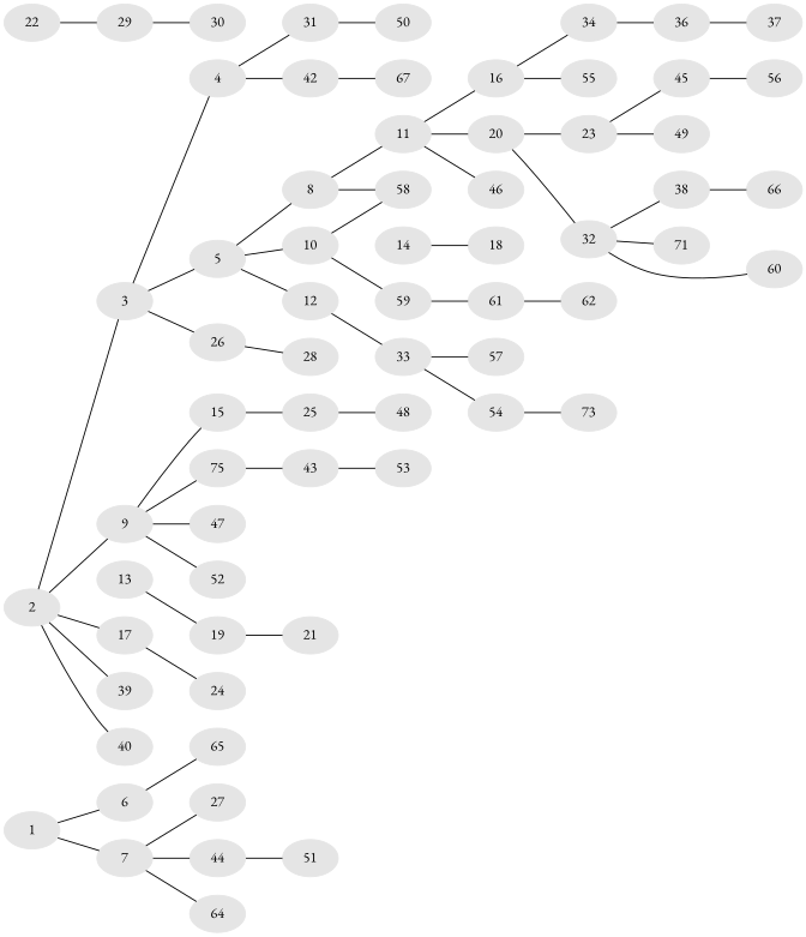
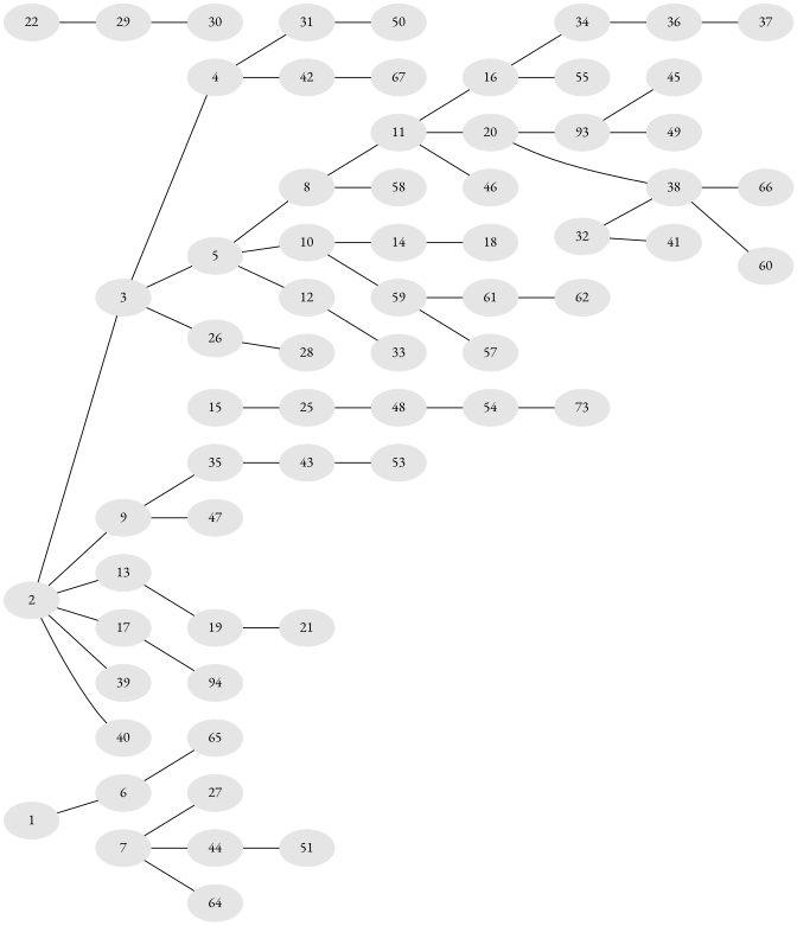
  graph {
    fontname="EB Garamond"
    rankdir=LR
    node [color=gray90 fontname="EB Garamond" style=filled]
    edge [fontname="EB Garamond"]
    1
    6
    7
    2
    3
    9
    13
    17
    39
    40
    65
    27
    44
    64
    4
    5
    26
    15
-   35 [label=75]
+   35
    47
-   52
    19
-   24
+   24 [label=94]
    22
    29
    31
    42
    8
    10
    12
    28
    50
    67
    11
    58
    14
    59
    33
    51
    16
    20
    46
    25
    43
    18
    61
    34
    55
-   23
+   23 [label=93]
    32
    57
    21
    48
    36
    45
    49
    38
-   41 [label=71]
+   41
    30
-   56
    54
    60
    66
    37
    53
    n66 [label=73]
    62
    1 -- 6
-   1 -- 7
    6 -- 65
    7 -- 27
    7 -- 44
    7 -- 64
    2 -- 3
    2 -- 9
+   2 -- 13
    2 -- 17
    2 -- 39
    2 -- 40
    3 -- 4
    3 -- 5
    3 -- 26
-   9 -- 15
    9 -- 35
    9 -- 47
-   9 -- 52
    13 -- 19
    17 -- 24
    44 -- 51
    4 -- 31
    4 -- 42
    5 -- 8
    5 -- 10
    5 -- 12
    26 -- 28
    15 -- 25
    35 -- 43
    19 -- 21
    22 -- 29
    29 -- 30
    31 -- 50
    42 -- 67
    8 -- 11
    8 -- 58
-   10 -- 58
+   10 -- 14
    10 -- 59
    12 -- 33
    11 -- 16
    11 -- 20
    11 -- 46
    14 -- 18
    59 -- 61
-   33 -- 57
+   59 -- 57
    16 -- 34
    16 -- 55
    20 -- 23
-   20 -- 32
+   20 -- 38
    25 -- 48
    43 -- 53
    61 -- 62
    34 -- 36
    23 -- 45
    23 -- 49
    32 -- 38
    32 -- 41
-   33 -- 54
+   48 -- 54
    36 -- 37
-   45 -- 56
-   32 -- 60
+   38 -- 60
    38 -- 66
    54 -- n66
  }
